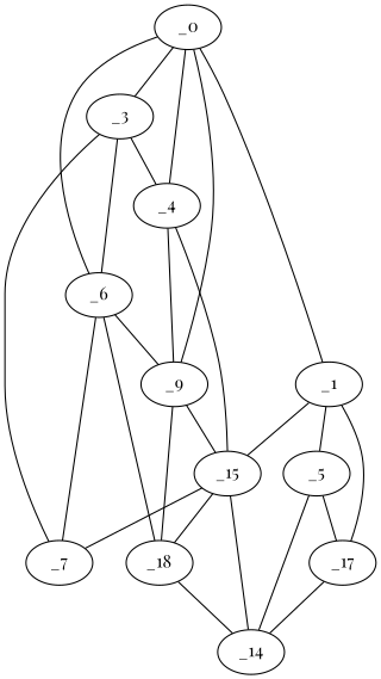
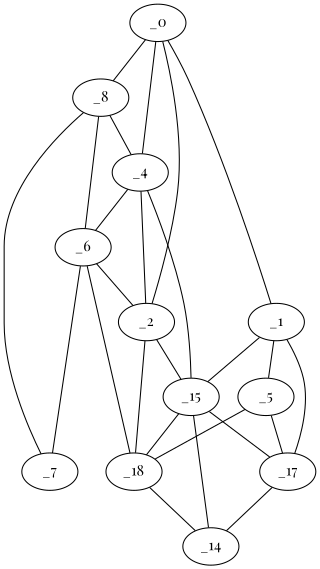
  graph {
    fontname="Playfair Display"
    node [fontname="Playfair Display" x=84]
    edge [fontname="Playfair Display" valence=2]
    _0 [x=32 y=116]
    _1 [x=41 y=32]
-   _3 [x=48 y=103]
+   _3 [x=48 y=103 label=_8]
    _4 [x=52 y=84]
-   _9 [x=82 y=85]
+   _9 [x=82 y=85 label=_2]
    _5 [x=56 y=9]
    n7 [label=_15 y=72]
    n8 [label=_17 x=85 y=6]
    _7 [x=72 y=125]
    _6 [x=69 y=99]
    n11 [label=_14 x=95 y=3]
    n12 [label=_18 y=104]
    _0 -- _1 [valence=1]
    _0 -- _3
    _0 -- _4
    _0 -- _9 [valence=1]
    _1 -- _5
    _1 -- n7
    _1 -- n8
    _3 -- _4
    _3 -- _7
    _3 -- _6
    _4 -- _9 [valence=1]
    _4 -- n7
-   _0 -- _6 [valence=1]
+   _4 -- _6 [valence=1]
    _9 -- n7
    _9 -- n12
    _5 -- n8 [valence=1]
-   _5 -- n11
-   n7 -- _7
+   _5 -- n12
+   n7 -- n8
    n7 -- n11
    n7 -- n12
    n8 -- n11 [valence=1]
    _6 -- _9 [valence=1]
    _6 -- _7 [valence=1]
    _6 -- n12
    n12 -- n11 [valence=1]
  }
